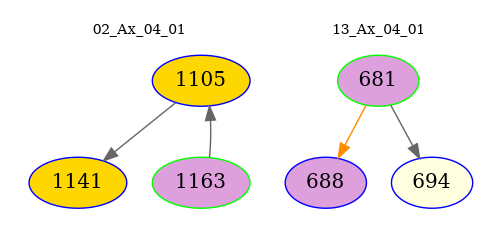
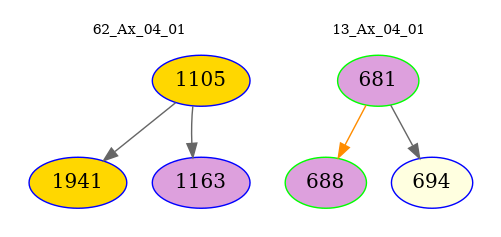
  digraph {
    fontname="DejaVu Serif"
    node [color=blue fillcolor=plum fontname="DejaVu Serif" style=filled]
    edge [color=gray40 fontname="DejaVu Serif"]
    n1 [fillcolor=gold label=1105]
-   n2 [fillcolor=gold label=1141]
-   n3 [color=green label=1163]
+   n2 [fillcolor=gold label=1941]
+   n3 [label=1163]
    n4 [color=green label=681]
-   n5 [label=688]
+   n5 [color=green label=688]
    n6 [fillcolor=lightyellow label=694]
    subgraph cluster_1 {
      color=white
      fontsize=10
-     label="02_Ax_04_01"
+     label="62_Ax_04_01"
      n1
      n2
      n3
    }
    subgraph cluster_2 {
      color=white
      fontsize=10
      label="13_Ax_04_01"
      n4
      n5
      n6
    }
    n1 -> n2
-   n3 -> n1
+   n1 -> n3
    n4 -> n5 [color=darkorange]
    n4 -> n6
  }
